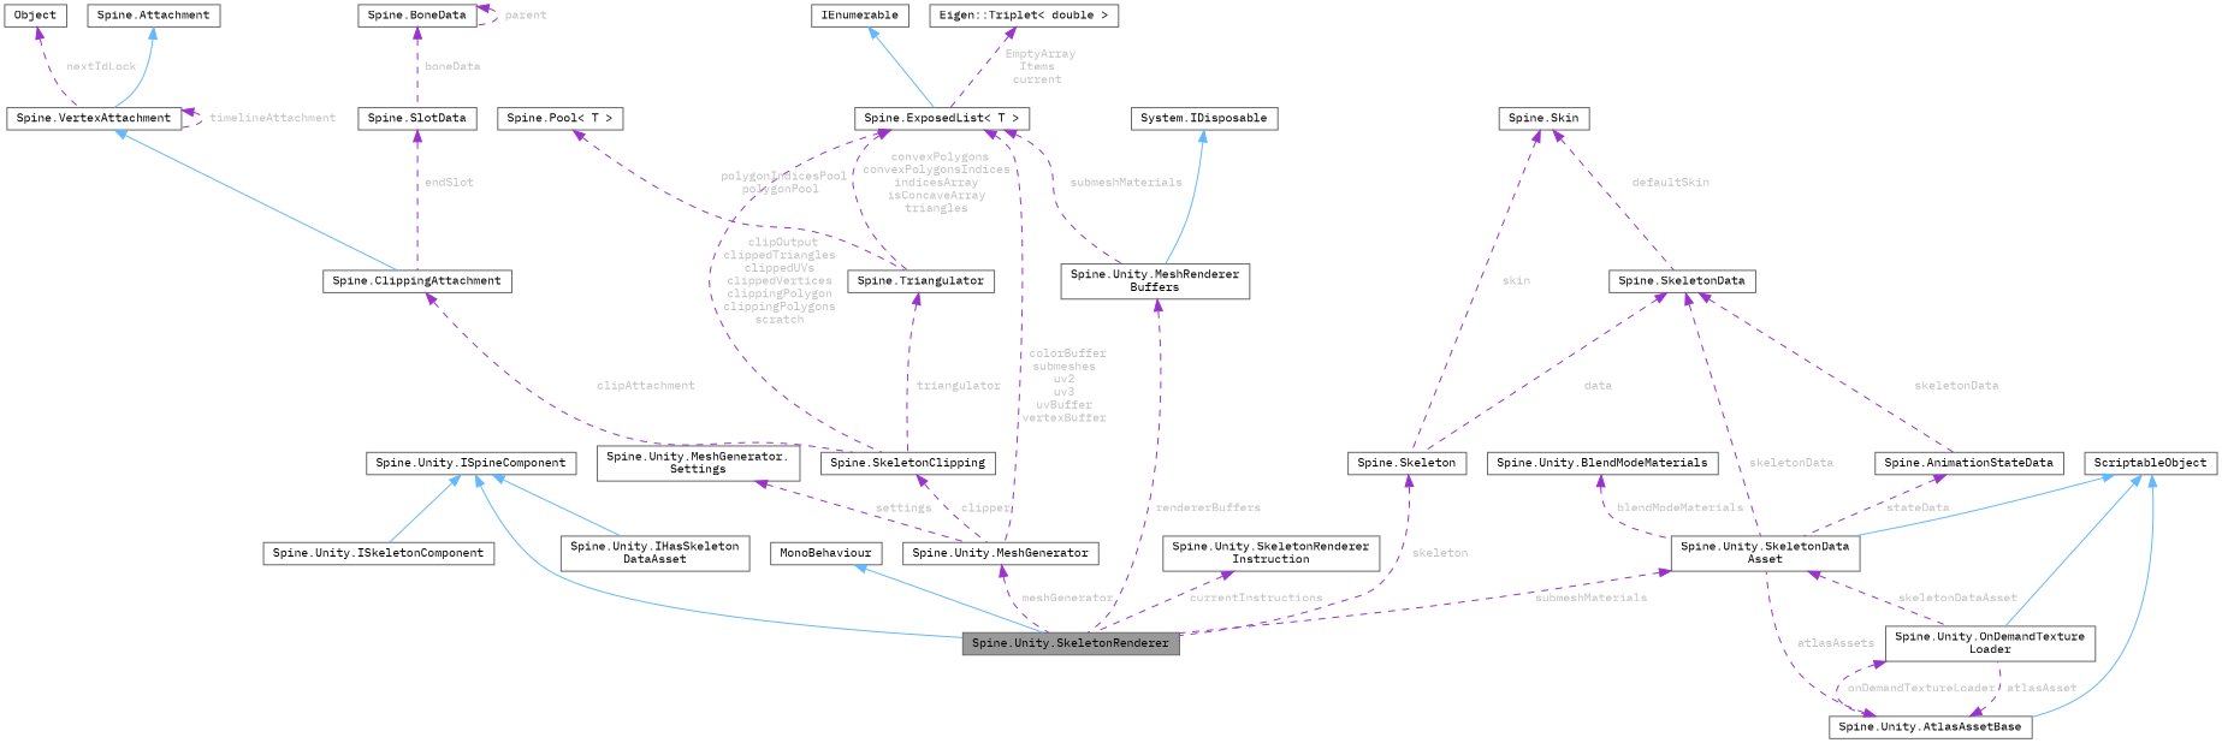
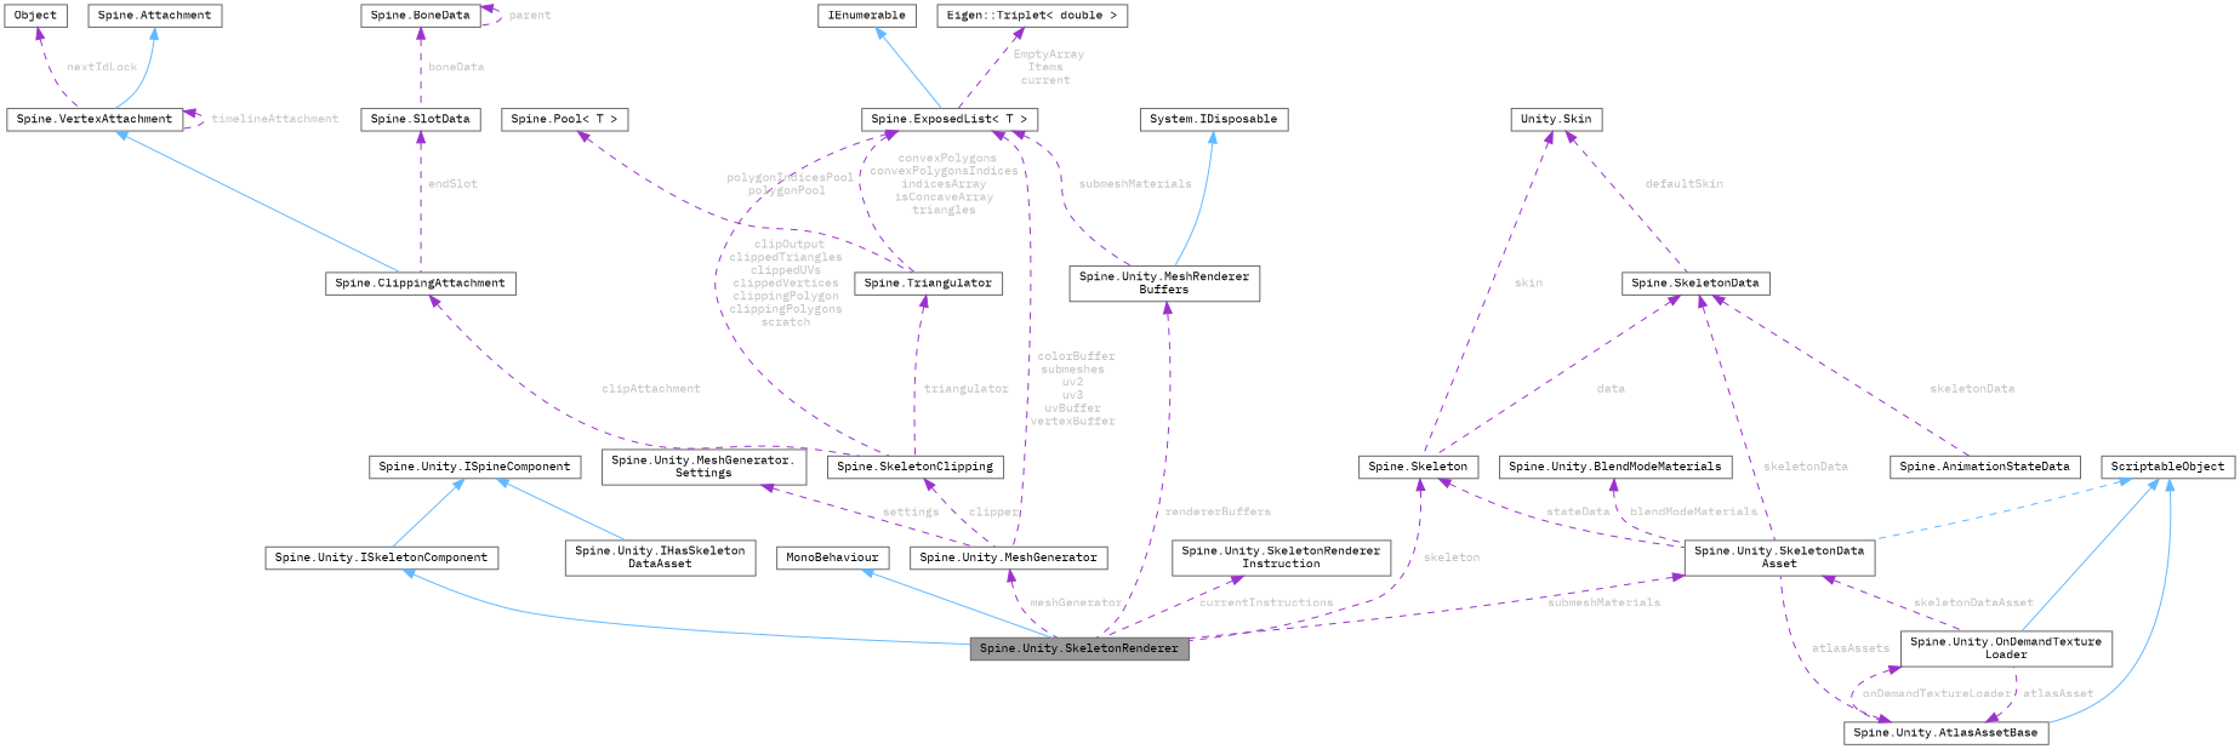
  digraph {
    fontname="IBM Plex Mono"
    rankdir=TB
    node [color=gray40 fillcolor=white fontname="IBM Plex Mono" fontsize=10 shape=box style=filled]
    edge [color=darkorchid3 dir=back fontname="IBM Plex Mono" fontsize=10 labelfontname=Helvetica labelfontsize=10 style=dashed fontcolor=grey]
    n1 [fillcolor=grey60 fontcolor=black height=0.2 label="Spine.Unity.SkeletonRenderer" width=0.4]
    n2 [height=0.2 label=MonoBehaviour width=0.4]
    n3 [height=0.2 label="Spine.Unity.ISkeletonComponent" width=0.4]
    n4 [height=0.2 label="Spine.Unity.ISpineComponent" width=0.4]
    n5 [height=0.2 label="Spine.Unity.IHasSkeleton\lDataAsset" width=0.4]
    n6 [height=0.2 label="Spine.Unity.SkeletonData\lAsset" width=0.4]
    n7 [height=0.2 label="Spine.Unity.OnDemandTexture\lLoader" width=0.4]
    n8 [height=0.2 label="Spine.Unity.AtlasAssetBase" width=0.4]
    n9 [height=0.2 label=ScriptableObject width=0.4]
    n10 [height=0.2 label="Spine.Unity.BlendModeMaterials" width=0.4]
    n11 [height=0.2 label="Spine.SkeletonData" width=0.4]
    n12 [height=0.2 label="Spine.AnimationStateData" width=0.4]
    n13 [height=0.2 label="Spine.Skeleton" width=0.4]
-   n14 [height=0.2 label="Spine.Skin" width=0.4]
+   n14 [height=0.2 label="Unity.Skin" width=0.4]
    n15 [height=0.2 label="Spine.Unity.SkeletonRenderer\lInstruction" width=0.4]
    n16 [height=0.2 label="Spine.Unity.MeshGenerator" width=0.4]
    n17 [height=0.2 label="Spine.Unity.MeshGenerator.\lSettings" width=0.4]
    n18 [height=0.2 label="Spine.ExposedList\< T \>" width=0.4]
    n19 [height=0.2 label="Spine.SkeletonClipping" width=0.4]
    n20 [height=0.2 label="Spine.Triangulator" width=0.4]
    n21 [height=0.2 label="Spine.Unity.MeshRenderer\lBuffers" width=0.4]
    n22 [height=0.2 label=IEnumerable width=0.4]
    n23 [height=0.2 label="Eigen::Triplet\< double \>" width=0.4]
    n24 [height=0.2 label="Spine.Pool\< T \>" width=0.4]
    n25 [height=0.2 label="Spine.ClippingAttachment" width=0.4]
    n26 [height=0.2 label="Spine.VertexAttachment" width=0.4]
    n27 [height=0.2 label="Spine.Attachment" width=0.4]
    n28 [height=0.2 label=Object width=0.4]
    n29 [height=0.2 label="Spine.SlotData" width=0.4]
    n30 [height=0.2 label="Spine.BoneData" width=0.4]
    n31 [height=0.2 label="System.IDisposable" width=0.4]
    n2 -> n1 [color=steelblue1 style=solid fontcolor=""]
-   n4 -> n1 [color=steelblue1 style=solid fontcolor=""]
+   n3 -> n1 [color=steelblue1 style=solid fontcolor=""]
    n4 -> n3 [color=steelblue1 style=solid fontcolor=""]
    n4 -> n5 [color=steelblue1 style=solid fontcolor=""]
    n6 -> n1 [label=" submeshMaterials"]
    n6 -> n7 [label=" skeletonDataAsset"]
    n7 -> n8 [label=" onDemandTextureLoader"]
    n8 -> n6 [label=" atlasAssets"]
    n8 -> n7 [label=" atlasAsset"]
-   n9 -> n6 [color=steelblue1 style=solid fontcolor=""]
+   n9 -> n6 [color=steelblue1 fontcolor=""]
    n9 -> n7 [color=steelblue1 style=solid fontcolor=""]
    n9 -> n8 [color=steelblue1 style=solid fontcolor=""]
    n10 -> n6 [label=" blendModeMaterials"]
    n11 -> n6 [label=" skeletonData"]
    n11 -> n12 [label=" skeletonData"]
    n11 -> n13 [label=" data"]
-   n12 -> n6 [label=" stateData"]
+   n13 -> n6 [label=" stateData"]
    n13 -> n1 [label=" skeleton"]
    n14 -> n11 [label=" defaultSkin"]
    n14 -> n13 [label=" skin"]
    n15 -> n1 [label=" currentInstructions"]
    n16 -> n1 [label=" meshGenerator"]
    n17 -> n16 [label=" settings"]
    n18 -> n16 [label=" colorBuffer\nsubmeshes\nuv2\nuv3\nuvBuffer\nvertexBuffer"]
    n18 -> n19 [label=" clipOutput\nclippedTriangles\nclippedUVs\nclippedVertices\nclippingPolygon\nclippingPolygons\nscratch"]
    n18 -> n20 [label=" convexPolygons\nconvexPolygonsIndices\nindicesArray\nisConcaveArray\ntriangles"]
    n18 -> n21 [label=" submeshMaterials"]
    n19 -> n16 [label=" clipper"]
    n20 -> n19 [label=" triangulator"]
    n21 -> n1 [label=" rendererBuffers"]
    n22 -> n18 [color=steelblue1 style=solid fontcolor=""]
    n23 -> n18 [label=" EmptyArray\nItems\ncurrent"]
    n24 -> n20 [label=" polygonIndicesPool\npolygonPool"]
    n25 -> n19 [label=" clipAttachment"]
    n26 -> n25 [color=steelblue1 style=solid fontcolor=""]
    n26 -> n26 [label=" timelineAttachment"]
    n27 -> n26 [color=steelblue1 style=solid fontcolor=""]
    n28 -> n26 [label=" nextIdLock"]
    n29 -> n25 [label=" endSlot"]
    n30 -> n29 [label=" boneData"]
    n30 -> n30 [label=" parent"]
    n31 -> n21 [color=steelblue1 style=solid fontcolor=""]
  }
